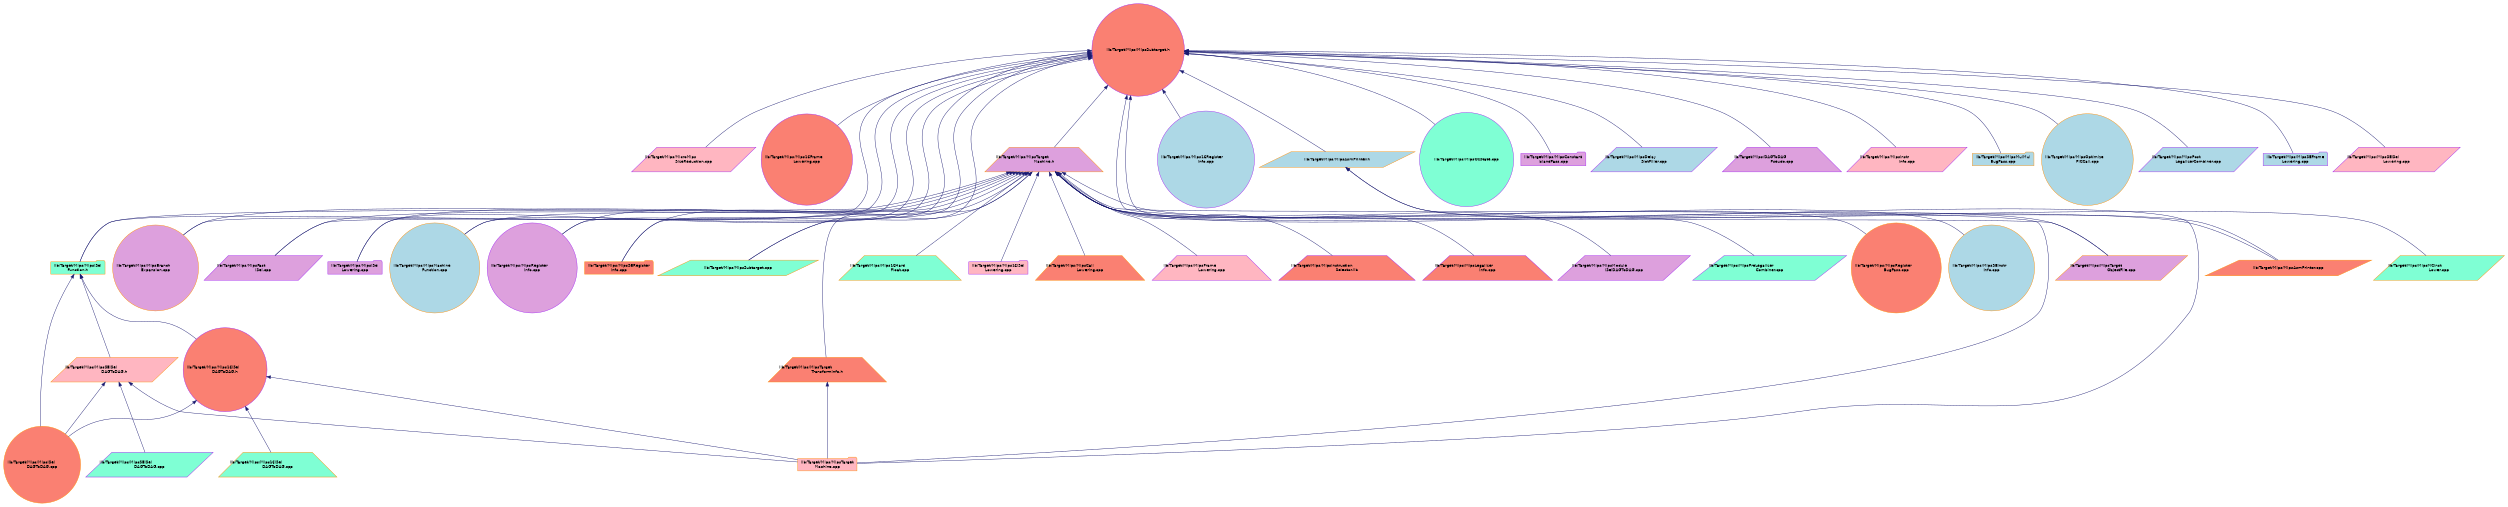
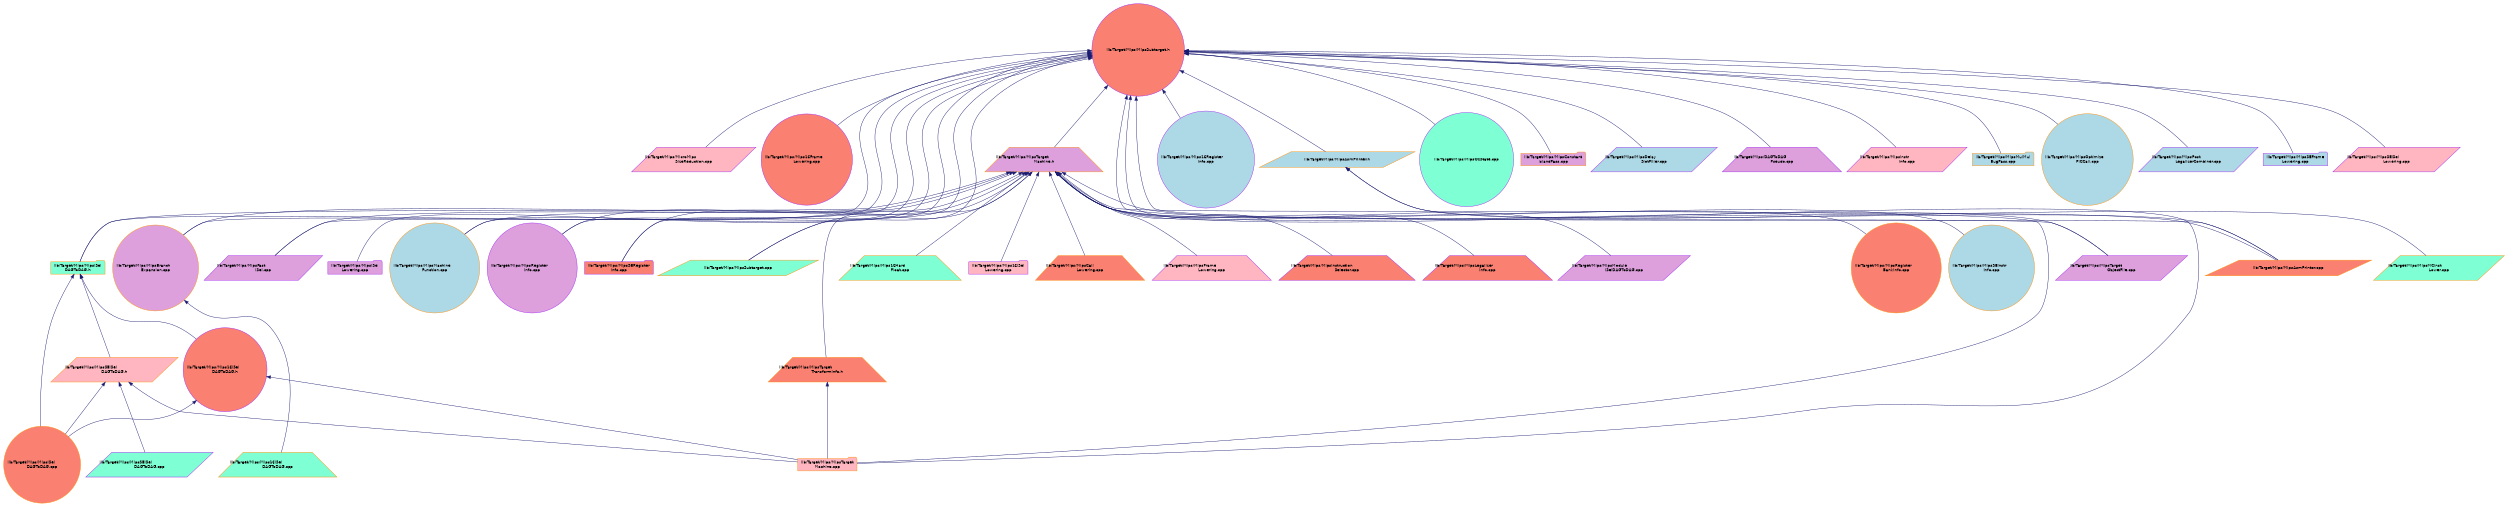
  digraph {
    node [color=purple fillcolor=salmon fontname=Helvetica fontsize=10 shape=parallelogram style=filled]
    edge [color=midnightblue dir=back fontname=Helvetica fontsize=10 labelfontname=Helvetica labelfontsize=10 style=solid]
    n1 [fontcolor=black height=0.2 label="lib/Target/Mips/MipsSubtarget.h" shape=circle width=0.4]
    n2 [fillcolor=lightpink height=0.2 label="lib/Target/Mips/MicroMips\lSizeReduction.cpp" width=0.4]
    n3 [height=0.2 label="lib/Target/Mips/Mips16Frame\lLowering.cpp" shape=circle width=0.4]
    n4 [color=darkorange fillcolor=plum height=0.2 label="lib/Target/Mips/MipsTarget\lMachine.h" shape=trapezium width=0.4]
-   n5 [color=darkorange fillcolor=aquamarine height=0.2 label="lib/Target/Mips/MipsISel\lFunction.h" shape=folder width=0.4]
+   n5 [color=darkorange fillcolor=aquamarine height=0.2 label="lib/Target/Mips/MipsISel\lDAGToDAG.h" shape=folder width=0.4]
    n6 [color=darkorange fillcolor=lightpink height=0.2 label="lib/Target/Mips/MipsTarget\lMachine.cpp" shape=folder width=0.4]
    n7 [color=darkorange height=0.2 label="lib/Target/Mips/MipsAsmPrinter.cpp" width=0.4]
    n8 [color=darkorange fillcolor=plum height=0.2 label="lib/Target/Mips/MipsBranch\lExpansion.cpp" shape=circle width=0.4]
    n9 [fillcolor=plum height=0.2 label="lib/Target/Mips/MipsFast\lISel.cpp" width=0.4]
    n10 [fillcolor=plum height=0.2 label="lib/Target/Mips/MipsISel\lLowering.cpp" shape=folder width=0.4]
    n11 [color=darkorange fillcolor=lightblue height=0.2 label="lib/Target/Mips/MipsMachine\lFunction.cpp" shape=circle width=0.4]
    n12 [fillcolor=plum height=0.2 label="lib/Target/Mips/MipsRegister\lInfo.cpp" shape=circle width=0.4]
-   n13 [color=darkorange height=0.2 label="lib/Target/Mips/MipsSERegister\lInfo.cpp" shape=folder width=0.4]
+   n13 [height=0.2 label="lib/Target/Mips/MipsSERegister\lInfo.cpp" shape=folder width=0.4]
    n14 [color=darkorange fillcolor=aquamarine height=0.2 label="lib/Target/Mips/MipsSubtarget.cpp" width=0.4]
-   n15 [color=darkorange fillcolor=plum height=0.2 label="lib/Target/Mips/MipsTarget\lObjectFile.cpp" width=0.4]
+   n15 [fillcolor=plum height=0.2 label="lib/Target/Mips/MipsTarget\lObjectFile.cpp" width=0.4]
    n16 [fillcolor=lightblue height=0.2 label="lib/Target/Mips/Mips16Register\lInfo.cpp" shape=circle width=0.4]
    n17 [color=darkorange fillcolor=lightblue height=0.2 label="lib/Target/Mips/MipsAsmPrinter.h" width=0.4]
    n18 [fillcolor=aquamarine height=0.2 label="lib/Target/Mips/MipsCCState.cpp" shape=circle width=0.4]
-   n19 [fillcolor=plum height=0.2 label="lib/Target/Mips/MipsConstant\lIslandPass.cpp" shape=folder width=0.4]
+   n19 [color=darkorange fillcolor=plum height=0.2 label="lib/Target/Mips/MipsConstant\lIslandPass.cpp" shape=folder width=0.4]
    n20 [fillcolor=lightblue height=0.2 label="lib/Target/Mips/MipsDelay\lSlotFiller.cpp" width=0.4]
    n21 [fillcolor=plum height=0.2 label="lib/Target/Mips/DAGToDAG\lPseudo.cpp" shape=trapezium width=0.4]
    n22 [fillcolor=lightpink height=0.2 label="lib/Target/Mips/MipsInstr\lInfo.cpp" width=0.4]
    n23 [color=darkorange fillcolor=lightblue height=0.2 label="lib/Target/Mips/MipsMulMul\lBugPass.cpp" shape=folder width=0.4]
    n24 [color=darkorange fillcolor=lightblue height=0.2 label="lib/Target/Mips/MipsOptimize\lPICCall.cpp" shape=circle width=0.4]
    n25 [fillcolor=lightblue height=0.2 label="lib/Target/Mips/MipsPost\lLegalizerCombiner.cpp" width=0.4]
    n26 [fillcolor=lightblue height=0.2 label="lib/Target/Mips/MipsSEFrame\lLowering.cpp" shape=folder width=0.4]
    n27 [fillcolor=lightpink height=0.2 label="lib/Target/Mips/MipsSEISel\lLowering.cpp" width=0.4]
    n28 [color=darkorange fillcolor=aquamarine height=0.2 label="lib/Target/Mips/Mips16Hard\lFloat.cpp" shape=trapezium width=0.4]
    n29 [fillcolor=lightpink height=0.2 label="lib/Target/Mips/Mips16ISel\lLowering.cpp" shape=folder width=0.4]
    n30 [color=darkorange height=0.2 label="lib/Target/Mips/MipsCall\lLowering.cpp" shape=trapezium width=0.4]
    n31 [fillcolor=lightpink height=0.2 label="lib/Target/Mips/MipsFrame\lLowering.cpp" shape=trapezium width=0.4]
-   n32 [height=0.2 label="lib/Target/Mips/MipsInstruction\lSelector.lib" shape=trapezium width=0.4]
+   n32 [height=0.2 label="lib/Target/Mips/MipsInstruction\lSelector.cpp" shape=trapezium width=0.4]
    n33 [height=0.2 label="lib/Target/Mips/MipsLegalizer\lInfo.cpp" shape=trapezium width=0.4]
    n34 [fillcolor=plum height=0.2 label="lib/Target/Mips/MipsModule\lISelDAGToDAG.cpp" width=0.4]
-   n35 [fillcolor=aquamarine height=0.2 label="lib/Target/Mips/MipsPreLegalizer\lCombiner.cpp" width=0.4]
-   n36 [color=darkorange height=0.2 label="lib/Target/Mips/MipsRegister\lBugPass.cpp" shape=circle width=0.4]
+   n36 [color=darkorange height=0.2 label="lib/Target/Mips/MipsRegister\lBankInfo.cpp" shape=circle width=0.4]
    n37 [color=darkorange fillcolor=lightblue height=0.2 label="lib/Target/Mips/MipsSEInstr\lInfo.cpp" shape=circle width=0.4]
    n38 [color=darkorange height=0.2 label="lib/Target/Mips/MipsTarget\lTransformInfo.h" shape=trapezium width=0.4]
    n39 [height=0.2 label="lib/Target/Mips/Mips16ISel\lDAGToDAG.h" shape=circle width=0.4]
    n40 [color=darkorange height=0.2 label="lib/Target/Mips/MipsISel\lDAGToDAG.cpp" shape=circle width=0.4]
    n41 [color=darkorange fillcolor=lightpink height=0.2 label="lib/Target/Mips/MipsSEISel\lDAGToDAG.h" width=0.4]
    n42 [color=darkorange fillcolor=aquamarine height=0.2 label="lib/Target/Mips/MipsMCInst\lLower.cpp" width=0.4]
    n43 [color=darkorange fillcolor=aquamarine height=0.2 label="lib/Target/Mips/Mips16ISel\lDAGToDAG.cpp" shape=trapezium width=0.4]
    n44 [fillcolor=aquamarine height=0.2 label="lib/Target/Mips/MipsSEISel\lDAGToDAG.cpp" width=0.4]
    n1 -> n2
    n1 -> n3
    n1 -> n4
    n1 -> n5
    n1 -> n6
+   n1 -> n7
    n1 -> n8
    n1 -> n9
    n1 -> n10
    n1 -> n11
    n1 -> n12
    n1 -> n13
    n1 -> n14
    n1 -> n15
    n1 -> n16
    n1 -> n17
    n1 -> n18
    n1 -> n19
    n1 -> n20
    n1 -> n21
    n1 -> n22
    n1 -> n23
    n1 -> n24
    n1 -> n25
    n1 -> n26
    n1 -> n27
    n4 -> n5
    n4 -> n6
    n4 -> n7
    n4 -> n8
    n4 -> n9
-   n4 -> n10
    n4 -> n11
    n4 -> n12
    n4 -> n13
    n4 -> n14
    n4 -> n15
    n4 -> n28
    n4 -> n29
    n4 -> n30
    n4 -> n31
    n4 -> n32
    n4 -> n33
    n4 -> n34
-   n4 -> n35
    n4 -> n36
    n4 -> n37
    n4 -> n38
    n5 -> n39
    n5 -> n40
    n5 -> n41
    n17 -> n7
    n17 -> n42
    n38 -> n6
    n39 -> n6
    n39 -> n40
-   n39 -> n43
+   n8 -> n43
    n41 -> n6
    n41 -> n40
    n41 -> n44
  }
